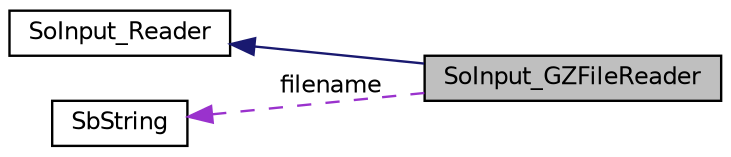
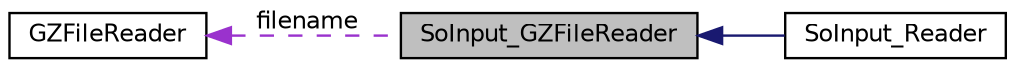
  digraph {
    rankdir=LR
    node [color=black fillcolor=white fontname=Helvetica fontsize=10 shape=record style=filled]
    edge [dir=back fontname=Helvetica fontsize=10 labelfontname=Helvetica labelfontsize=10]
    n1 [fillcolor=grey75 fontcolor=black height=0.2 label=SoInput_GZFileReader width=0.4]
    n2 [height=0.2 label=SoInput_Reader width=0.4]
-   n3 [height=0.2 label=SbString width=0.4]
-   n2 -> n1 [color=midnightblue style=solid]
+   n3 [height=0.2 label=GZFileReader width=0.4]
+   n1 -> n2 [color=midnightblue style=solid]
    n3 -> n1 [color=darkorchid3 label=" filename" style=dashed]
  }
